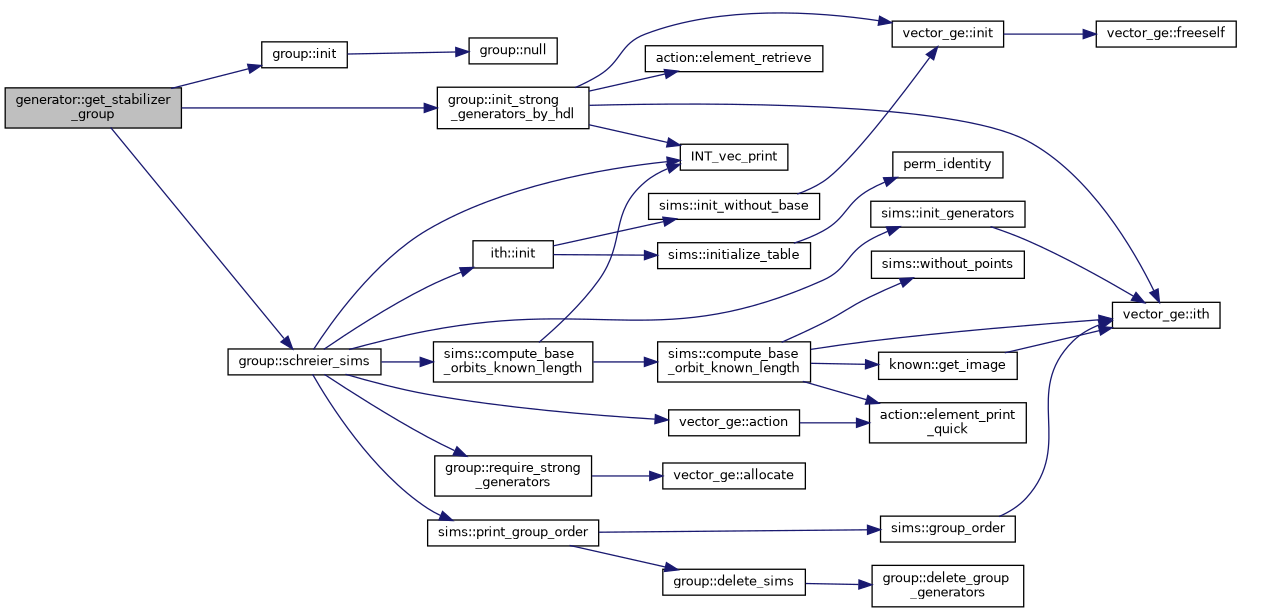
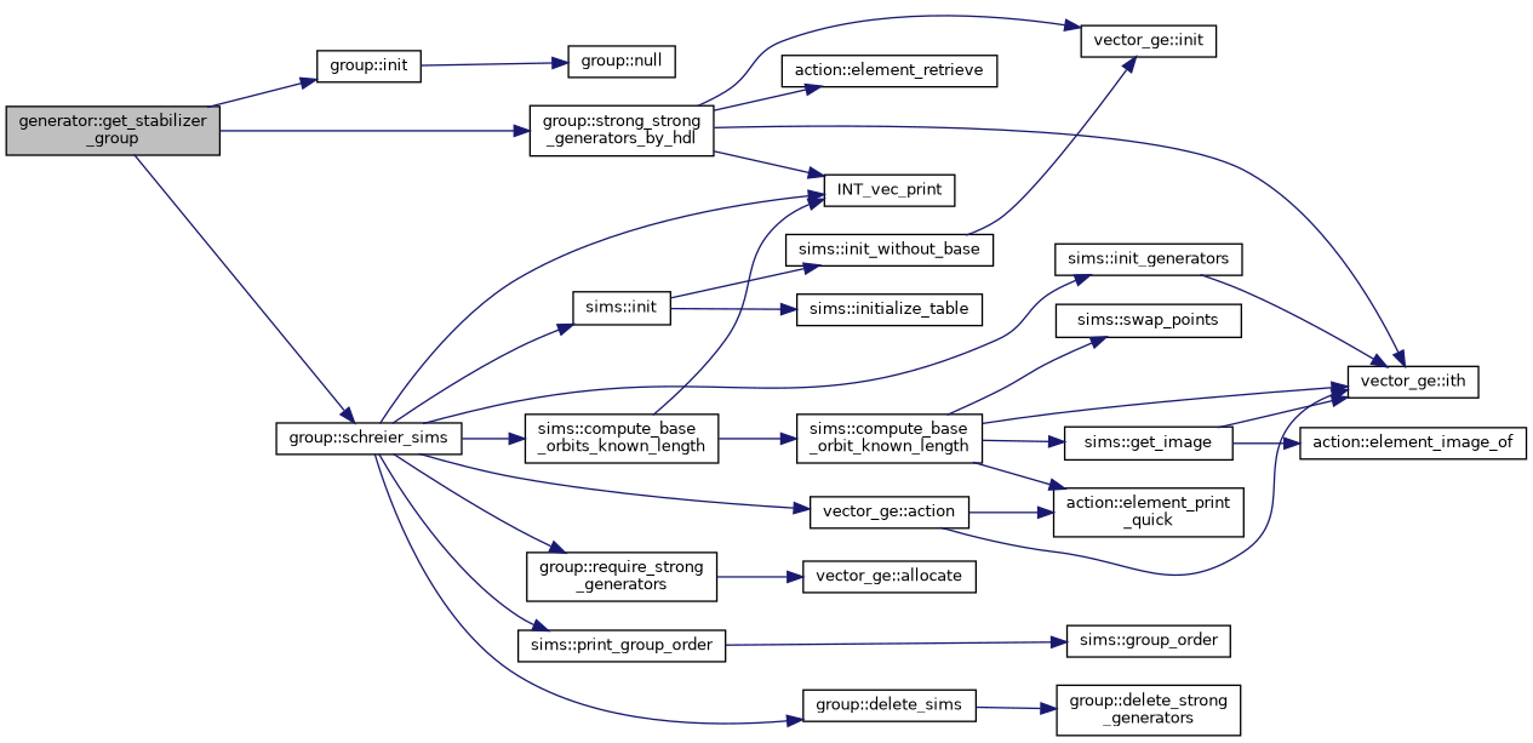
  digraph {
    fontname="DejaVu Sans"
    rankdir=LR
    node [color=black fillcolor=white fontname="DejaVu Sans" fontsize=10 shape=record style=filled]
    edge [color=midnightblue fontname="DejaVu Sans" fontsize=10 labelfontname=Helvetica labelfontsize=10 style=solid]
    n1 [fillcolor=grey75 fontcolor=black height=0.2 label="generator::get_stabilizer\l_group" width=0.4]
    n2 [height=0.2 label="group::init" width=0.4]
-   n3 [height=0.2 label="group::init_strong\l_generators_by_hdl" width=0.4]
+   n3 [height=0.2 label="group::strong_strong\l_generators_by_hdl" width=0.4]
    n4 [height=0.2 label="group::schreier_sims" width=0.4]
    n5 [height=0.2 label="group::null" width=0.4]
    n6 [height=0.2 label=INT_vec_print width=0.4]
    n7 [height=0.2 label="vector_ge::init" width=0.4]
    n8 [height=0.2 label="action::element_retrieve" width=0.4]
    n9 [height=0.2 label="vector_ge::ith" width=0.4]
    n10 [height=0.2 label="group::require_strong\l_generators" width=0.4]
    n11 [height=0.2 label="group::delete_sims" width=0.4]
-   n12 [height=0.2 label="ith::init" width=0.4]
+   n12 [height=0.2 label="sims::init" width=0.4]
    n13 [height=0.2 label="vector_ge::action" width=0.4]
    n14 [height=0.2 label="sims::init_generators" width=0.4]
    n15 [height=0.2 label="sims::compute_base\l_orbits_known_length" width=0.4]
    n16 [height=0.2 label="sims::print_group_order" width=0.4]
-   n17 [height=0.2 label="group::delete_group\l_generators" width=0.4]
-   n18 [height=0.2 label="vector_ge::freeself" width=0.4]
+   n17 [height=0.2 label="group::delete_strong\l_generators" width=0.4]
    n19 [height=0.2 label="vector_ge::allocate" width=0.4]
    n20 [height=0.2 label="sims::init_without_base" width=0.4]
    n21 [height=0.2 label="sims::initialize_table" width=0.4]
    n22 [height=0.2 label="action::element_print\l_quick" width=0.4]
    n23 [height=0.2 label="sims::compute_base\l_orbit_known_length" width=0.4]
    n24 [height=0.2 label="sims::group_order" width=0.4]
-   n25 [height=0.2 label=perm_identity width=0.4]
-   n26 [height=0.2 label="sims::without_points" width=0.4]
-   n27 [height=0.2 label="known::get_image" width=0.4]
+   n26 [height=0.2 label="sims::swap_points" width=0.4]
+   n27 [height=0.2 label="sims::get_image" width=0.4]
+   n28 [height=0.2 label="action::element_image_of" width=0.4]
    n1 -> n2
    n1 -> n3
    n1 -> n4
    n2 -> n5
    n3 -> n6
    n3 -> n7
    n3 -> n8
    n3 -> n9
    n4 -> n6
    n4 -> n10
-   n16 -> n11
+   n4 -> n11
    n4 -> n12
    n4 -> n13
    n4 -> n14
    n4 -> n15
    n4 -> n16
-   n7 -> n18
    n10 -> n19
    n11 -> n17
    n12 -> n20
    n12 -> n21
-   n24 -> n9
+   n13 -> n9
    n13 -> n22
    n14 -> n9
    n15 -> n6
    n15 -> n23
    n16 -> n24
    n20 -> n7
-   n21 -> n25
    n23 -> n9
    n23 -> n22
    n23 -> n26
    n23 -> n27
    n27 -> n9
+   n27 -> n28
  }
